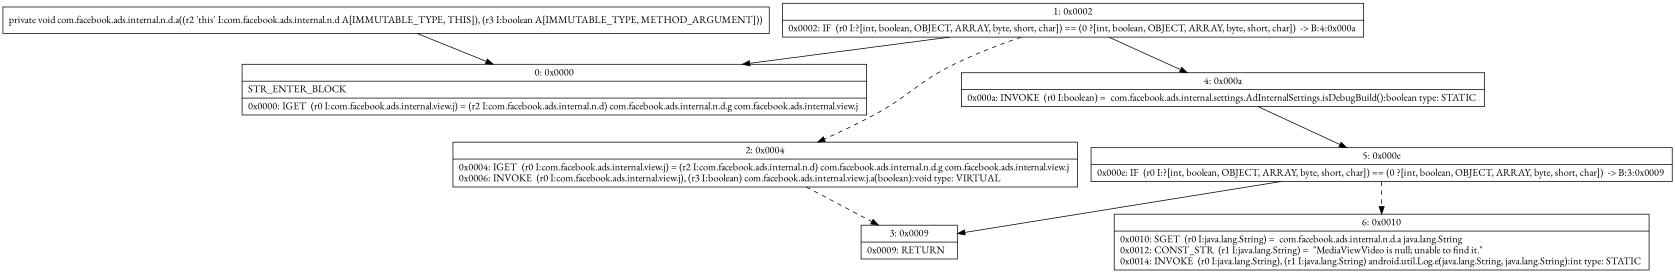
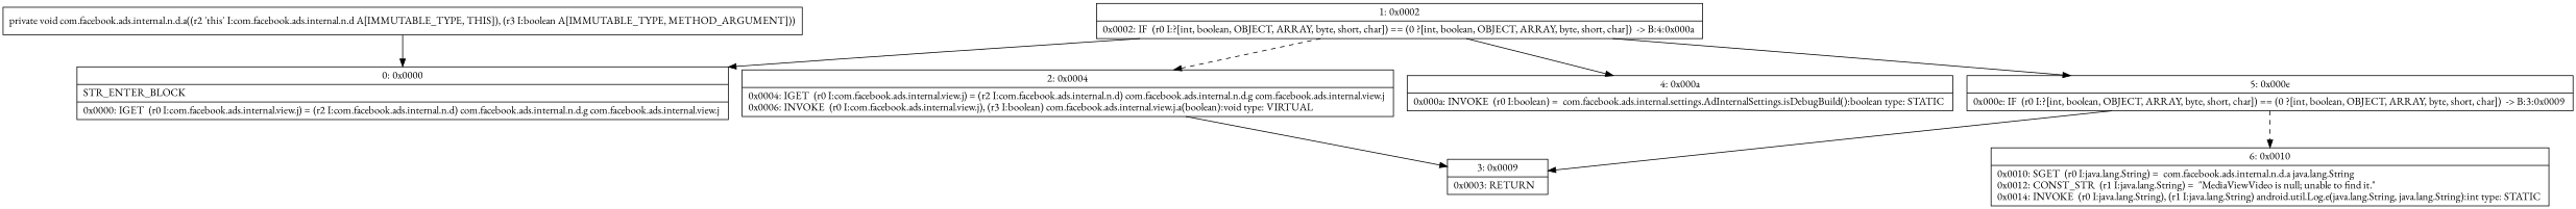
  digraph {
    fontname="EB Garamond"
    node [fontname="EB Garamond" shape=record]
    edge [fontname="EB Garamond"]
    n1 [label="{0\:\ 0x0000|STR_ENTER_BLOCK\l|0x0000: IGET  (r0 I:com.facebook.ads.internal.view.j) = (r2 I:com.facebook.ads.internal.n.d) com.facebook.ads.internal.n.d.g com.facebook.ads.internal.view.j \l}"]
    n2 [label="{1\:\ 0x0002|0x0002: IF  (r0 I:?[int, boolean, OBJECT, ARRAY, byte, short, char]) == (0 ?[int, boolean, OBJECT, ARRAY, byte, short, char])  \-\> B:4:0x000a \l}"]
    n3 [label="{2\:\ 0x0004|0x0004: IGET  (r0 I:com.facebook.ads.internal.view.j) = (r2 I:com.facebook.ads.internal.n.d) com.facebook.ads.internal.n.d.g com.facebook.ads.internal.view.j \l0x0006: INVOKE  (r0 I:com.facebook.ads.internal.view.j), (r3 I:boolean) com.facebook.ads.internal.view.j.a(boolean):void type: VIRTUAL \l}"]
    n4 [label="{4\:\ 0x000a|0x000a: INVOKE  (r0 I:boolean) =  com.facebook.ads.internal.settings.AdInternalSettings.isDebugBuild():boolean type: STATIC \l}"]
-   n5 [label="{3\:\ 0x0009|0x0009: RETURN   \l}"]
+   n5 [label="{3\:\ 0x0009|0x0003: RETURN   \l}"]
    n6 [label="{5\:\ 0x000e|0x000e: IF  (r0 I:?[int, boolean, OBJECT, ARRAY, byte, short, char]) == (0 ?[int, boolean, OBJECT, ARRAY, byte, short, char])  \-\> B:3:0x0009 \l}"]
    n7 [label="{6\:\ 0x0010|0x0010: SGET  (r0 I:java.lang.String) =  com.facebook.ads.internal.n.d.a java.lang.String \l0x0012: CONST_STR  (r1 I:java.lang.String) =  \"MediaViewVideo is null; unable to find it.\" \l0x0014: INVOKE  (r0 I:java.lang.String), (r1 I:java.lang.String) android.util.Log.e(java.lang.String, java.lang.String):int type: STATIC \l}"]
    n8 [label="{private void com.facebook.ads.internal.n.d.a((r2 'this' I:com.facebook.ads.internal.n.d A[IMMUTABLE_TYPE, THIS]), (r3 I:boolean A[IMMUTABLE_TYPE, METHOD_ARGUMENT])) }"]
    n2 -> n1
    n2 -> n3 [style=dashed]
    n2 -> n4
-   n3 -> n5 [style=dashed]
-   n4 -> n6
+   n3 -> n5
+   n2 -> n6
    n6 -> n5
    n6 -> n7 [style=dashed]
    n8 -> n1
  }
